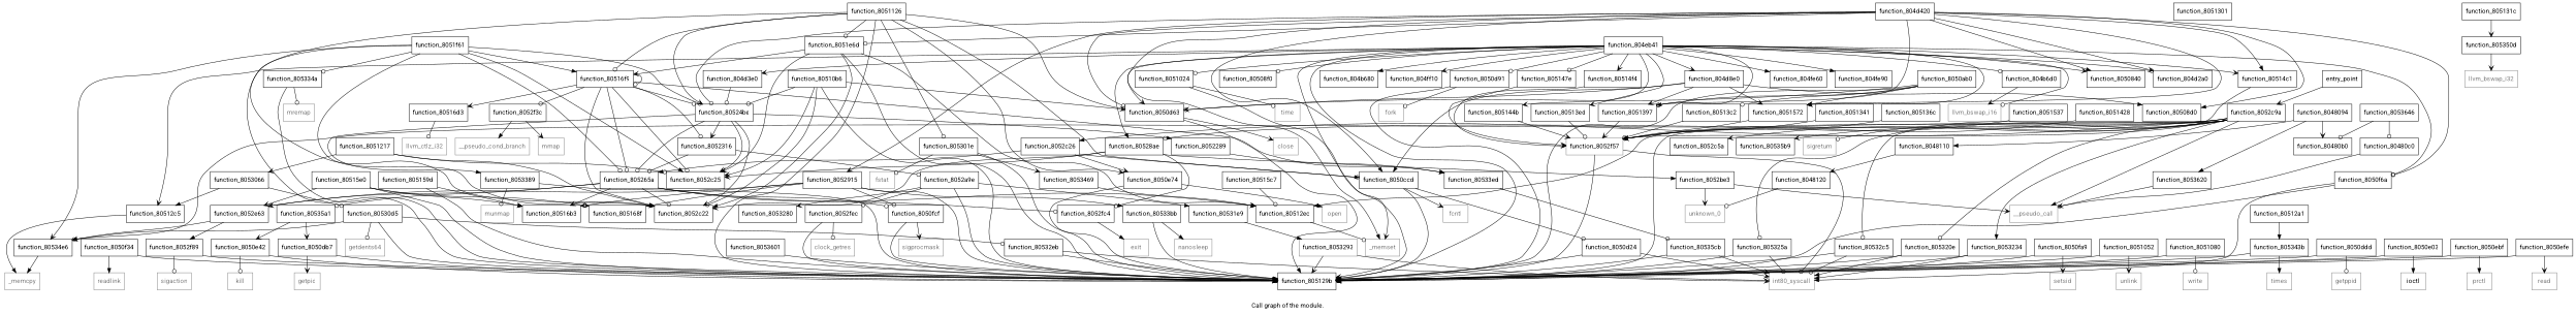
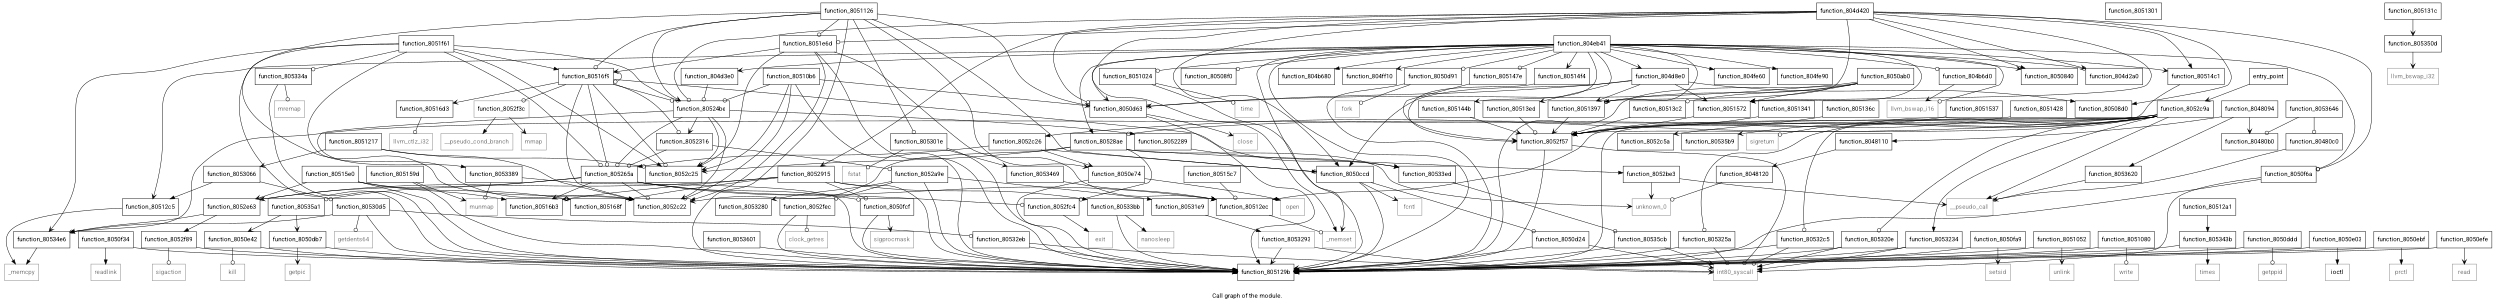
  digraph {
    fontname=Roboto
    label="Call graph of the module."
    node [fontname=Roboto shape=record]
    edge [arrowhead=vee fontname=Roboto]
    n1 [label="{function_8050f34}"]
    n2 [label="{function_805129b}"]
    n3 [color=gray50 fontcolor=gray50 label="{readlink}"]
    n4 [label="{function_8052be3}"]
    n5 [color=gray50 fontcolor=gray50 label="{unknown_0}"]
    n6 [color=gray50 fontcolor=gray50 label="{__pseudo_call}"]
    n7 [label="{function_805168f}"]
    n8 [label="{function_8051341}"]
-   n9 [label="{function_8052f57}" color=gray50]
+   n9 [label="{function_8052f57}"]
    n10 [color=gray50 fontcolor=gray50 label="{int80_syscall}"]
    n11 [label="{function_805136c}"]
    n12 [label="{function_8050f6a}"]
    n13 [label="{function_8050fa9}"]
    n14 [color=gray50 fontcolor=gray50 label="{setsid}"]
    n15 [label="{function_8050fcf}"]
    n16 [color=gray50 fontcolor=gray50 label="{sigprocmask}"]
    n17 [label="{function_8051024}"]
    n18 [color=gray50 fontcolor=gray50 label="{time}"]
    n19 [label="{function_8051052}"]
    n20 [color=gray50 fontcolor=gray50 label="{unlink}"]
    n21 [label="{function_8051080}"]
    n22 [color=gray50 fontcolor=gray50 label="{write}"]
    n23 [label="{function_8052915}"]
    n24 [label="{function_80516b3}"]
    n25 [label="{function_8052e63}"]
    n26 [label="{function_80533bb}"]
    n27 [label="{function_80534e6}"]
    n28 [label="{function_8052f89}"]
    n29 [color=gray50 fontcolor=gray50 label="{nanosleep}"]
    n30 [label="{function_80510b6}"]
    n31 [label="{function_8052c22}"]
    n32 [label="{function_8052c25}"]
    n33 [label="{function_80524be}"]
    n34 [label="{function_8050d63}"]
    n35 [label="{function_805265a}"]
    n36 [label="{function_8052316}"]
    n37 [label="{function_8052289}"]
    n38 [label="{function_8053389}"]
    n39 [color=gray50 fontcolor=gray50 label="{close}"]
    n40 [label="{function_8051126}"]
    n41 [label="{function_80516f9}"]
    n42 [label="{function_8051e6d}"]
    n43 [label="{function_805301e}"]
    n44 [label="{function_8050ccd}"]
    n45 [label="{function_8050e74}"]
    n46 [label="{function_80516d3}"]
-   n47 [label="{function_8052f3c}"]
+   n47 [label="{function_8052f3c}" color=gray50]
    n48 [label="{function_80533ed}"]
    n49 [label="{function_80512ec}"]
    n50 [label="{function_8053469}"]
    n51 [color=gray50 fontcolor=gray50 label="{fstat}"]
    n52 [color=gray50 fontcolor=gray50 label="{fcntl}"]
    n53 [label="{function_8050d24}"]
    n54 [color=gray50 fontcolor=gray50 label="{open}"]
    n55 [label="{function_8051537}"]
    n56 [label="{function_8051217}"]
    n57 [label="{function_8053066}"]
    n58 [label="{function_80512c5}"]
    n59 [label="{function_80530d5}"]
    n60 [label="{function_8051397}"]
    n61 [label="{function_8052c5a}"]
    n62 [label="{function_80512a1}"]
    n63 [label="{function_805343b}"]
    n64 [color=gray50 fontcolor=gray50 label="{times}"]
    n65 [label="{function_8051301}"]
    n66 [label="{function_8051572}"]
    n67 [color=gray50 fontcolor=gray50 label="{llvm_ctlz_i32}"]
    n68 [label="{function_80513c2}"]
    n69 [label="{function_8052fc4}"]
    n70 [label="{function_80535a1}"]
    n71 [label="{function_8052a9e}"]
    n72 [color=gray50 fontcolor=gray50 label="{mmap}"]
    n73 [color=gray50 fontcolor=gray50 label="{__pseudo_cond_branch}"]
    n74 [label="{function_80535cb}"]
    n75 [label="{function_80513ed}"]
    n76 [color=gray50 fontcolor=gray50 label="{_memset}"]
    n77 [color=gray50 fontcolor=gray50 label="{exit}"]
    n78 [label="{function_8050db7}"]
    n79 [label="{function_8050e42}"]
    n80 [color=gray50 fontcolor=gray50 label="{_memcpy}"]
    n81 [label="{function_805159d}"]
    n82 [label="{function_8051428}"]
    n83 [label="{function_80528ae}"]
    n84 [label="{function_805131c}"]
    n85 [label="{function_805350d}"]
    n86 [color=gray50 fontcolor=gray50 label="{llvm_bswap_i32}"]
    n87 [label="{function_80515c7}"]
    n88 [label="{function_805144b}"]
    n89 [label="{function_8051f61}"]
    n90 [label="{function_805334a}"]
    n91 [color=gray50 fontcolor=gray50 label="{mremap}"]
    n92 [label="{function_805147e}"]
    n93 [label="{function_80514c1}"]
    n94 [label="{function_80515e0}"]
    n95 [label="{function_8052c26}"]
    n96 [label="{function_8052fec}"]
    n97 [label="{function_80531e9}"]
    n98 [label="{function_8053280}"]
    n99 [label="{function_80514f4}"]
    n100 [color=gray50 fontcolor=gray50 label="{clock_getres}"]
    n101 [color=gray50 label="{function_8053293}"]
    n102 [label="{function_8052c9a}"]
    n103 [label="{function_805320e}"]
    n104 [label="{function_8053234}"]
    n105 [label="{function_805325a}"]
    n106 [label="{function_80532c5}"]
    n107 [label="{function_80535b9}"]
    n108 [color=gray50 fontcolor=gray50 label="{sigreturn}"]
    n109 [color=gray50 fontcolor=gray50 label="{sigaction}"]
    n110 [label="{function_80532eb}"]
    n111 [color=gray50 fontcolor=gray50 label="{getdents64}"]
    n112 [color=gray50 fontcolor=gray50 label="{munmap}"]
    n113 [color=gray50 fontcolor=gray50 label="{getpid}"]
    n114 [color=gray50 fontcolor=gray50 label="{kill}"]
    n115 [label="{function_8053601}"]
    n116 [label="{function_8053620}"]
    n117 [label="{function_8053646}"]
    n118 [label="{function_80480b0}"]
    n119 [label="{function_80480c0}"]
    n120 [color=gray50 fontcolor=gray50 label="{llvm_bswap_i16}"]
    n121 [color=gray50 fontcolor=gray50 label="{fork}"]
    n122 [color=gray50 fontcolor=gray50 label="{getppid}"]
    n123 [color=gray50 fontcolor=black label="{ioctl}"]
    n124 [color=gray50 fontcolor=gray50 label="{prctl}"]
    n125 [color=gray50 fontcolor=gray50 label="{read}"]
    n126 [label="{function_8048094}"]
    n127 [label="{function_8048110}"]
    n128 [label="{function_8048120}"]
    n129 [label="{entry_point}"]
    n130 [label="{function_804b680}"]
    n131 [label="{function_804ff10}"]
    n132 [label="{function_804b6d0}"]
    n133 [label="{function_804d2a0}"]
    n134 [label="{function_804d3e0}"]
    n135 [label="{function_804d420}"]
    n136 [label="{function_8050840}"]
    n137 [label="{function_80508d0}"]
    n138 [label="{function_804d8e0}"]
    n139 [label="{function_804eb41}"]
    n140 [label="{function_804fe60}"]
    n141 [label="{function_804fe90}"]
    n142 [label="{function_80508f0}"]
    n143 [label="{function_8050d91}"]
    n144 [label="{function_8050ab0}"]
    n145 [label="{function_8050ddd}"]
    n146 [label="{function_8050e03}"]
    n147 [label="{function_8050ebf}"]
    n148 [label="{function_8050efe}"]
    n1 -> n2 [arrowhead=normal]
    n1 -> n3 [arrowhead=normal]
    n4 -> n5
    n4 -> n6
    n8 -> n9
    n9 -> n2
    n9 -> n10 [arrowhead=odot]
    n11 -> n9 [arrowhead=odot]
    n12 -> n2
    n12 -> n10 [arrowhead=normal]
    n13 -> n2 [arrowhead=odot]
    n13 -> n14
    n15 -> n2 [arrowhead=normal]
    n15 -> n16
    n17 -> n2
    n17 -> n18 [arrowhead=odot]
    n19 -> n2
    n19 -> n20
    n21 -> n2
    n21 -> n22 [arrowhead=odot]
    n23 -> n2 [arrowhead=normal]
    n23 -> n7 [arrowhead=normal]
    n23 -> n15 [arrowhead=odot]
    n23 -> n24
    n23 -> n25 [arrowhead=odot]
    n23 -> n26 [arrowhead=normal]
    n25 -> n27
    n25 -> n28 [arrowhead=normal]
    n26 -> n2 [arrowhead=normal]
    n26 -> n29 [arrowhead=normal]
    n27 -> n80 [arrowhead=normal]
    n28 -> n2 [arrowhead=normal]
    n28 -> n109 [arrowhead=odot]
    n30 -> n2
    n30 -> n31 [arrowhead=odot]
    n30 -> n32
    n30 -> n33 [arrowhead=odot]
    n30 -> n34
    n33 -> n31
    n33 -> n32
    n33 -> n35 [arrowhead=odot]
    n33 -> n36
    n33 -> n37 [arrowhead=normal]
    n33 -> n38 [arrowhead=normal]
    n34 -> n2 [arrowhead=normal]
    n34 -> n39
    n35 -> n15 [arrowhead=odot]
    n35 -> n24
    n35 -> n25
    n35 -> n31 [arrowhead=odot]
    n35 -> n49
    n35 -> n69 [arrowhead=odot]
    n35 -> n70 [arrowhead=odot]
    n36 -> n35 [arrowhead=odot]
    n36 -> n71 [arrowhead=odot]
    n37 -> n48
    n38 -> n2 [arrowhead=normal]
    n38 -> n112 [arrowhead=odot]
    n40 -> n2
    n40 -> n31
    n40 -> n33
    n40 -> n34 [arrowhead=odot]
    n40 -> n41 [arrowhead=odot]
    n40 -> n42 [arrowhead=odot]
    n40 -> n43 [arrowhead=odot]
    n40 -> n44 [arrowhead=normal]
    n40 -> n45
    n41 -> n31 [arrowhead=normal]
    n41 -> n32 [arrowhead=odot]
    n41 -> n33 [arrowhead=odot]
    n41 -> n35 [arrowhead=odot]
    n41 -> n36 [arrowhead=odot]
    n41 -> n41 [arrowhead=odot]
    n41 -> n46
    n41 -> n47 [arrowhead=odot]
    n41 -> n48 [arrowhead=normal]
    n42 -> n2
    n42 -> n31 [arrowhead=normal]
    n42 -> n32
    n42 -> n41
    n42 -> n49 [arrowhead=normal]
    n43 -> n2 [arrowhead=odot]
    n43 -> n50
    n43 -> n51 [arrowhead=odot]
    n44 -> n2 [arrowhead=odot]
    n44 -> n52
    n44 -> n53 [arrowhead=odot]
    n45 -> n2 [arrowhead=normal]
    n45 -> n54 [arrowhead=normal]
    n46 -> n67 [arrowhead=odot]
    n47 -> n72
    n47 -> n73 [arrowhead=normal]
    n48 -> n74 [arrowhead=odot]
    n49 -> n76 [arrowhead=odot]
    n50 -> n49
    n53 -> n2 [arrowhead=odot]
    n53 -> n10
    n55 -> n9 [arrowhead=normal]
    n56 -> n31 [arrowhead=normal]
    n56 -> n32 [arrowhead=odot]
    n56 -> n57
    n57 -> n58 [arrowhead=normal]
    n57 -> n59 [arrowhead=odot]
    n58 -> n80 [arrowhead=normal]
    n59 -> n2 [arrowhead=odot]
    n59 -> n27 [arrowhead=odot]
    n59 -> n110 [arrowhead=odot]
    n59 -> n111 [arrowhead=odot]
    n60 -> n9
    n62 -> n63 [arrowhead=normal]
    n63 -> n2 [arrowhead=odot]
    n63 -> n64 [arrowhead=normal]
    n66 -> n9
    n68 -> n9 [arrowhead=odot]
    n69 -> n77 [arrowhead=normal]
    n70 -> n78
    n70 -> n79
    n71 -> n2 [arrowhead=odot]
    n71 -> n96 [arrowhead=odot]
    n71 -> n97 [arrowhead=normal]
    n71 -> n98
    n74 -> n2 [arrowhead=normal]
    n74 -> n10
    n75 -> n9 [arrowhead=odot]
    n78 -> n2 [arrowhead=odot]
    n78 -> n113
    n79 -> n2 [arrowhead=odot]
    n79 -> n114 [arrowhead=odot]
    n81 -> n2 [arrowhead=normal]
-   n81 -> n24
+   n81 -> n112
    n82 -> n9 [arrowhead=normal]
    n83 -> n4 [arrowhead=normal]
+   n83 -> n5
    n83 -> n31
    n83 -> n32
    n83 -> n69 [arrowhead=odot]
    n84 -> n85
    n85 -> n86
    n87 -> n49 [arrowhead=odot]
    n88 -> n9
    n89 -> n2
    n89 -> n27
    n89 -> n31 [arrowhead=normal]
    n89 -> n32 [arrowhead=normal]
    n89 -> n33 [arrowhead=odot]
    n89 -> n35 [arrowhead=odot]
    n89 -> n41 [arrowhead=normal]
    n89 -> n90 [arrowhead=odot]
    n90 -> n2 [arrowhead=normal]
    n90 -> n91 [arrowhead=odot]
    n92 -> n9
    n93 -> n9
    n94 -> n2 [arrowhead=odot]
    n94 -> n7
    n94 -> n24 [arrowhead=normal]
    n94 -> n25
    n95 -> n35 [arrowhead=normal]
    n95 -> n44 [arrowhead=odot]
    n95 -> n45
    n96 -> n2
    n96 -> n100 [arrowhead=odot]
    n97 -> n101 [arrowhead=normal]
    n99 -> n9
    n101 -> n2
    n101 -> n10
    n102 -> n2 [arrowhead=odot]
    n102 -> n6 [arrowhead=normal]
    n102 -> n27 [arrowhead=normal]
    n102 -> n49 [arrowhead=normal]
    n102 -> n61
    n102 -> n83 [arrowhead=odot]
    n102 -> n95 [arrowhead=normal]
    n102 -> n103 [arrowhead=odot]
    n102 -> n104 [arrowhead=normal]
    n102 -> n105 [arrowhead=odot]
    n102 -> n106 [arrowhead=odot]
    n102 -> n107
    n102 -> n108 [arrowhead=odot]
    n103 -> n2 [arrowhead=odot]
    n103 -> n10 [arrowhead=normal]
    n104 -> n2 [arrowhead=odot]
    n104 -> n10 [arrowhead=normal]
    n105 -> n2
    n105 -> n10 [arrowhead=odot]
    n106 -> n2 [arrowhead=normal]
    n106 -> n10 [arrowhead=odot]
    n110 -> n2 [arrowhead=normal]
    n110 -> n10 [arrowhead=odot]
    n115 -> n2
    n116 -> n6 [arrowhead=odot]
    n117 -> n118 [arrowhead=odot]
    n117 -> n119 [arrowhead=odot]
    n119 -> n6
    n126 -> n116 [arrowhead=normal]
    n126 -> n118
    n126 -> n127 [arrowhead=normal]
    n127 -> n128
    n128 -> n5 [arrowhead=odot]
    n129 -> n102
    n132 -> n120
    n134 -> n33 [arrowhead=odot]
    n135 -> n12 [arrowhead=odot]
    n135 -> n23
    n135 -> n33 [arrowhead=odot]
    n135 -> n34 [arrowhead=odot]
    n135 -> n42 [arrowhead=odot]
    n135 -> n44 [arrowhead=normal]
    n135 -> n60 [arrowhead=odot]
    n135 -> n66
    n135 -> n76 [arrowhead=normal]
    n135 -> n93 [arrowhead=normal]
    n135 -> n133
    n135 -> n136 [arrowhead=normal]
    n135 -> n137 [arrowhead=normal]
    n138 -> n34 [arrowhead=odot]
    n138 -> n44 [arrowhead=normal]
    n138 -> n60
    n138 -> n66
    n138 -> n137 [arrowhead=normal]
    n139 -> n2 [arrowhead=normal]
    n139 -> n12 [arrowhead=odot]
    n139 -> n17 [arrowhead=odot]
    n139 -> n34
    n139 -> n58
    n139 -> n60 [arrowhead=odot]
    n139 -> n66
    n139 -> n75
    n139 -> n76
    n139 -> n83 [arrowhead=normal]
    n139 -> n88
    n139 -> n92 [arrowhead=odot]
    n139 -> n93
    n139 -> n99
    n139 -> n120 [arrowhead=odot]
    n139 -> n130 [arrowhead=normal]
    n139 -> n131
    n139 -> n132 [arrowhead=odot]
    n139 -> n133 [arrowhead=odot]
    n139 -> n134
    n139 -> n136
    n139 -> n138
    n139 -> n140 [arrowhead=normal]
    n139 -> n141 [arrowhead=normal]
    n139 -> n142 [arrowhead=odot]
    n139 -> n143 [arrowhead=odot]
    n143 -> n2
    n143 -> n121 [arrowhead=odot]
    n144 -> n2
    n144 -> n34
    n144 -> n60 [arrowhead=normal]
    n144 -> n66 [arrowhead=normal]
    n144 -> n68 [arrowhead=odot]
    n145 -> n2 [arrowhead=normal]
    n145 -> n122 [arrowhead=odot]
    n146 -> n2 [arrowhead=odot]
    n146 -> n123 [arrowhead=normal]
    n147 -> n2
    n147 -> n124 [arrowhead=normal]
    n148 -> n2 [arrowhead=normal]
    n148 -> n125
  }
